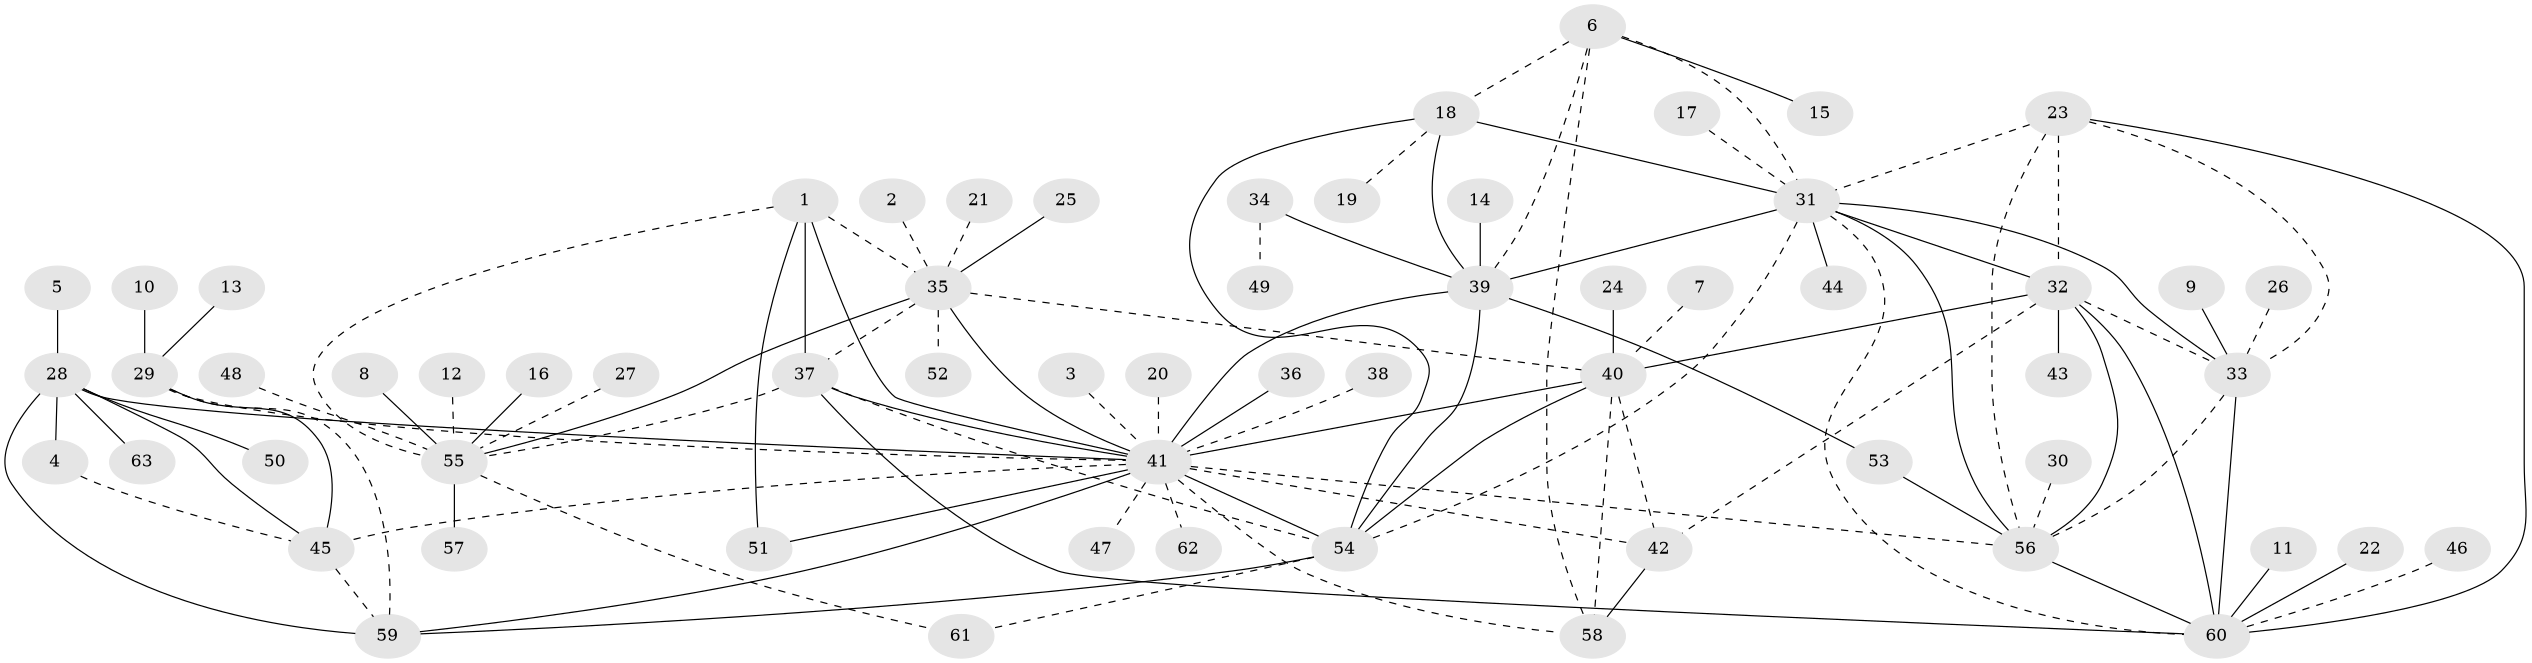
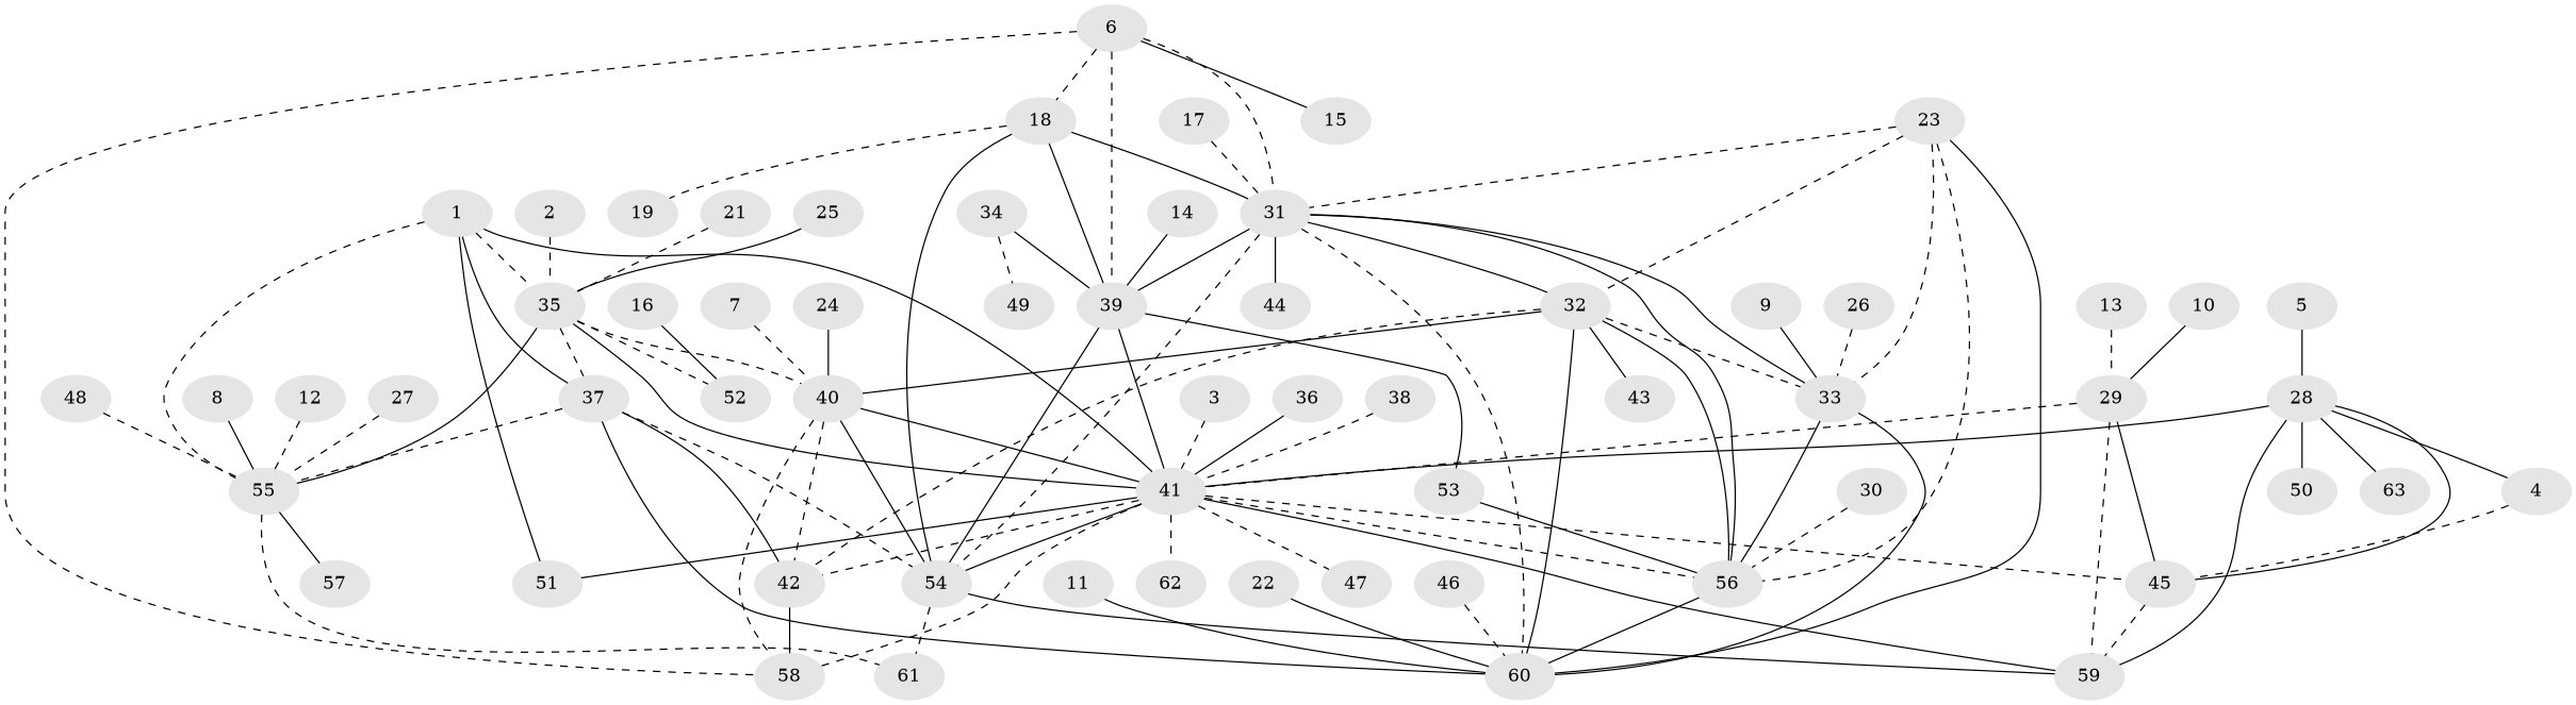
  graph {
    node [color=gray90 style=filled]
    edge [style=solid weight=1.0]
    1
    35
    37
    41
    51
    55
    40
    52
    54
    60
    42
    45
    56
    59
    58
    47
    62
    61
    57
    2
    3
    4
    5
    28
    50
    63
    6
    15
    18
    31
    39
    19
    33
    32
    44
    53
    7
    8
    9
    10
    29
    11
    12
    13
    14
    16
    17
-   20
    21
    22
    23
    43
    24
    25
    26
    27
    30
    34
    49
    36
    38
    46
    48
    1 -- 35 [style=dashed weight=3.0]
    1 -- 37 [weight=3.0]
    1 -- 41
    1 -- 51
    1 -- 55 [style=dashed weight=3.0]
    35 -- 37 [style=dashed]
    35 -- 41
    35 -- 55
    35 -- 40 [style=dashed]
    35 -- 52 [style=dashed]
    37 -- 55 [style=dashed]
    37 -- 54 [style=dashed]
    37 -- 60
-   37 -- 41
+   37 -- 42
    41 -- 51
    41 -- 54
    41 -- 42 [style=dashed weight=3.0]
    41 -- 45 [style=dashed]
    41 -- 56 [style=dashed]
    41 -- 59 [weight=2.0]
    41 -- 58 [style=dashed]
    41 -- 47 [style=dashed]
    41 -- 62 [style=dashed]
    55 -- 61 [style=dashed]
    55 -- 57
    40 -- 41
    40 -- 54
    40 -- 42 [style=dashed weight=3.0]
    40 -- 58 [style=dashed]
    54 -- 59
    54 -- 61 [style=dashed]
    42 -- 58 [weight=3.0]
    45 -- 59 [style=dashed weight=2.0]
    56 -- 60
    2 -- 35 [style=dashed]
    3 -- 41 [style=dashed]
    4 -- 45 [style=dashed]
    5 -- 28
    28 -- 41
    28 -- 45
    28 -- 59 [weight=2.0]
    28 -- 4
    28 -- 50
    28 -- 63
    6 -- 58 [style=dashed weight=2.0]
    6 -- 15
    6 -- 18 [style=dashed weight=2.0]
    6 -- 31 [style=dashed weight=2.0]
    6 -- 39 [style=dashed weight=2.0]
    18 -- 54
    18 -- 31
    18 -- 39
    18 -- 19 [style=dashed]
    31 -- 54 [style=dashed]
    31 -- 60 [style=dashed]
    31 -- 56
    31 -- 39
    31 -- 33
    31 -- 32
    31 -- 44
    39 -- 41
    39 -- 54
    39 -- 53
    33 -- 60
-   33 -- 56 [style=dashed]
+   33 -- 56
    32 -- 40
    32 -- 60
    32 -- 42 [style=dashed]
    32 -- 56
    32 -- 33 [style=dashed]
    32 -- 43
    53 -- 56
    7 -- 40 [style=dashed]
    8 -- 55
    9 -- 33
    10 -- 29
    29 -- 41 [style=dashed]
    29 -- 45
    29 -- 59 [style=dashed weight=2.0]
    11 -- 60
    12 -- 55 [style=dashed]
-   13 -- 29
+   13 -- 29 [style=dashed]
    14 -- 39
-   16 -- 55
+   16 -- 52
    17 -- 31 [style=dashed]
-   20 -- 41 [style=dashed]
    21 -- 35 [style=dashed]
    22 -- 60
    23 -- 60
    23 -- 56 [style=dashed]
    23 -- 31 [style=dashed]
    23 -- 33 [style=dashed]
    23 -- 32 [style=dashed]
    24 -- 40
    25 -- 35
    26 -- 33 [style=dashed]
    27 -- 55 [style=dashed]
    30 -- 56 [style=dashed]
    34 -- 39
    34 -- 49 [style=dashed]
    36 -- 41
    38 -- 41 [style=dashed]
    46 -- 60 [style=dashed]
    48 -- 55 [style=dashed]
  }
